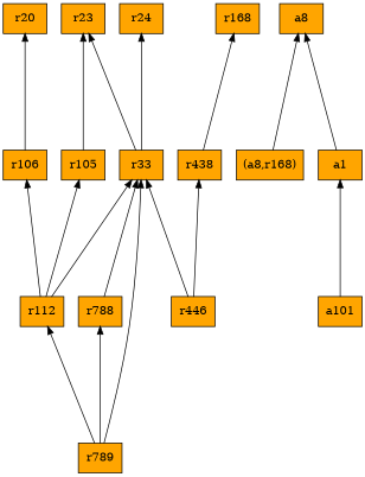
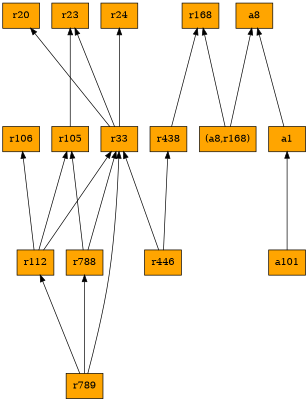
  digraph {
    rankdir=BT
    ranksep=2.0
    node [fillcolor=orange shape=record style=filled]
    n1 [label="{r106}"]
    n2 [label="{r20}"]
    n3 [label="{r24}"]
    n4 [label="{a8}"]
    n5 [label="{r789}"]
    n6 [label="{r112}"]
    n7 [label="{r788}"]
    n8 [label="{r33}"]
    n9 [label="{r446}"]
    n10 [label="{r438}"]
    n11 [label="{r105}"]
    n12 [label="{r23}"]
    n13 [label="{(a8,r168)}"]
    n14 [label="{r168}"]
    n15 [label="{a101}"]
    n16 [label="{a1}"]
-   n1 -> n2
+   n8 -> n2
    n5 -> n6
    n5 -> n7
    n5 -> n8
    n6 -> n1
    n6 -> n8
    n6 -> n11
    n7 -> n8
+   n7 -> n11
    n8 -> n3
    n8 -> n12
    n9 -> n8
    n9 -> n10
    n10 -> n14
    n11 -> n12
    n13 -> n4
+   n13 -> n14
    n15 -> n16
    n16 -> n4
  }
